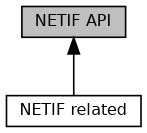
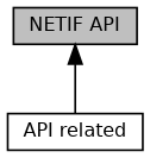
  digraph {
    rankdir=TB
    node [color=black fontname=Helvetica fontsize=10 shape=box style=filled]
-   n1 [fillcolor=white height=0.2 label="NETIF related" width=0.4]
+   n1 [fillcolor=white height=0.2 label="API related" width=0.4]
    n2 [fillcolor=grey75 fontcolor=black height=0.2 label="NETIF API" width=0.4]
    n2 -> n1 [dir=back fontname=Helvetica fontsize=10 labelfontname=Helvetica labelfontsize=10 shape=plaintext style=solid]
  }
